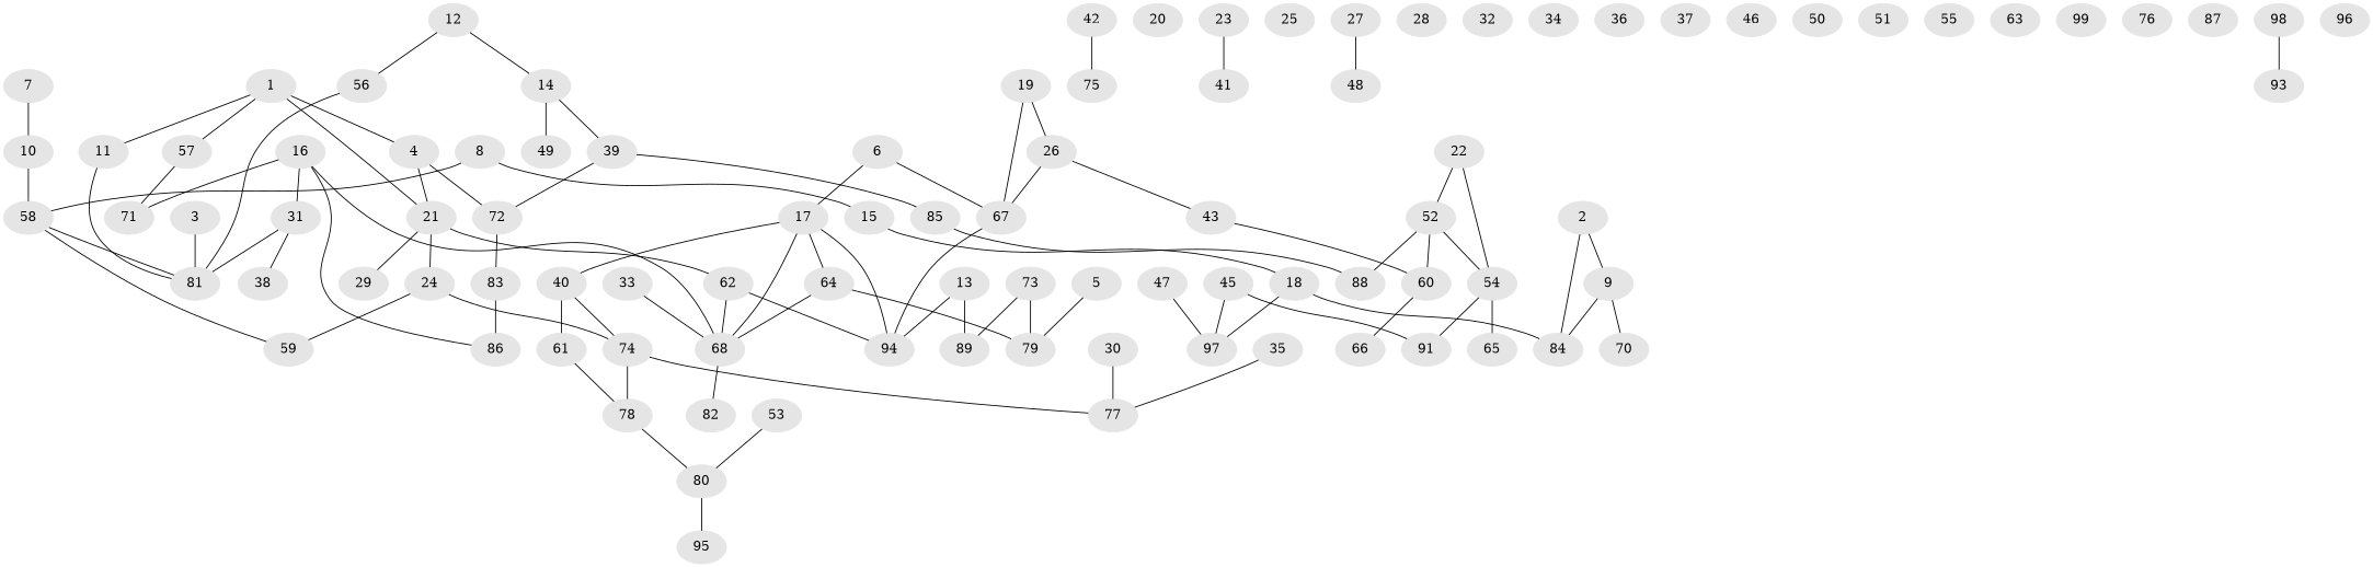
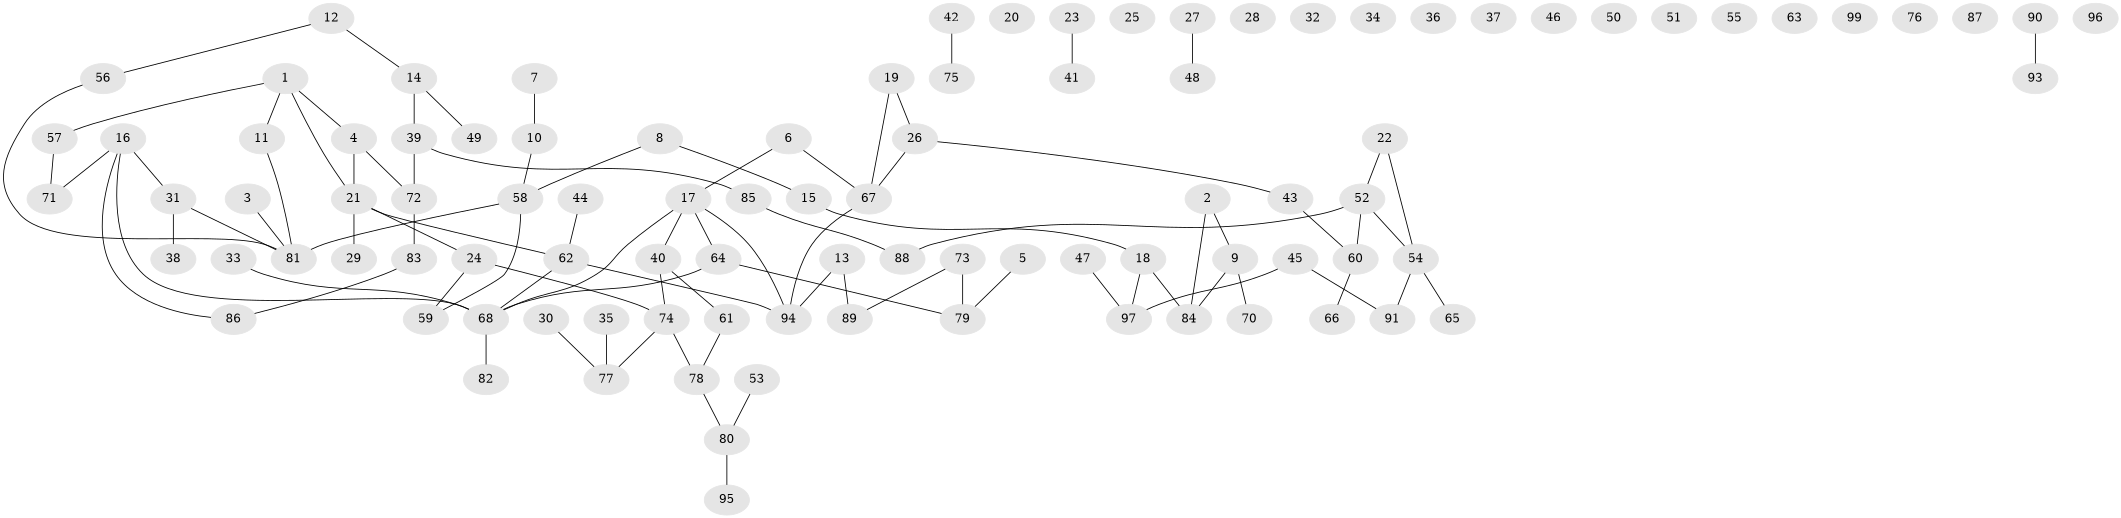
  graph {
    node [color=gray90 style=filled]
    1
    4
    11
    21
    57
    72
    81
    24
    29
    62
    71
    2
    9
    84
    70
    3
    83
    5
    79
    6
    17
    67
    94
    68
    40
    64
    7
    10
    58
    8
    15
    18
    59
    12
    14
    56
    39
    49
    13
    89
    85
    n42 [label=97]
    16
    31
    86
    38
    82
    78
    80
    74
    61
    42
    75
    19
    26
    43
    20
    22
    52
    54
    60
    88
    91
    65
    23
    41
    77
    25
    27
    48
    28
    30
    32
    33
    34
    35
    36
    37
    66
+   44
    45
    46
    47
    50
    51
    53
    95
    55
    63
    n90 [label=99]
    73
    76
    87
-   90 [label=98]
+   90
    93
    96
    1 -- 4
    1 -- 11
    1 -- 21
    1 -- 57
    4 -- 21
    4 -- 72
    11 -- 81
    21 -- 24
    21 -- 29
    21 -- 62
    57 -- 71
    72 -- 83
    24 -- 59
    24 -- 74
    62 -- 94
    62 -- 68
    2 -- 9
    2 -- 84
    9 -- 84
    9 -- 70
    3 -- 81
    83 -- 86
    5 -- 79
    6 -- 17
    6 -- 67
    17 -- 94
    17 -- 68
    17 -- 40
    17 -- 64
    67 -- 94
    68 -- 82
    40 -- 74
    40 -- 61
    64 -- 79
    64 -- 68
    7 -- 10
    10 -- 58
    58 -- 81
    58 -- 59
    8 -- 58
    8 -- 15
    15 -- 18
    18 -- 84
    18 -- n42
    12 -- 14
    12 -- 56
    14 -- 39
    14 -- 49
    56 -- 81
    39 -- 72
    39 -- 85
    13 -- 94
    13 -- 89
    85 -- 88
    16 -- 71
    16 -- 68
    16 -- 31
    16 -- 86
    31 -- 81
    31 -- 38
    78 -- 80
    80 -- 95
    74 -- 78
    74 -- 77
    61 -- 78
    42 -- 75
    19 -- 67
    19 -- 26
    26 -- 67
    26 -- 43
    43 -- 60
    22 -- 52
    22 -- 54
    52 -- 54
    52 -- 60
    52 -- 88
    54 -- 91
    54 -- 65
    60 -- 66
    23 -- 41
    27 -- 48
    30 -- 77
    33 -- 68
    35 -- 77
+   44 -- 62
    45 -- n42
    45 -- 91
    47 -- n42
    53 -- 80
    73 -- 79
    73 -- 89
    90 -- 93
  }
